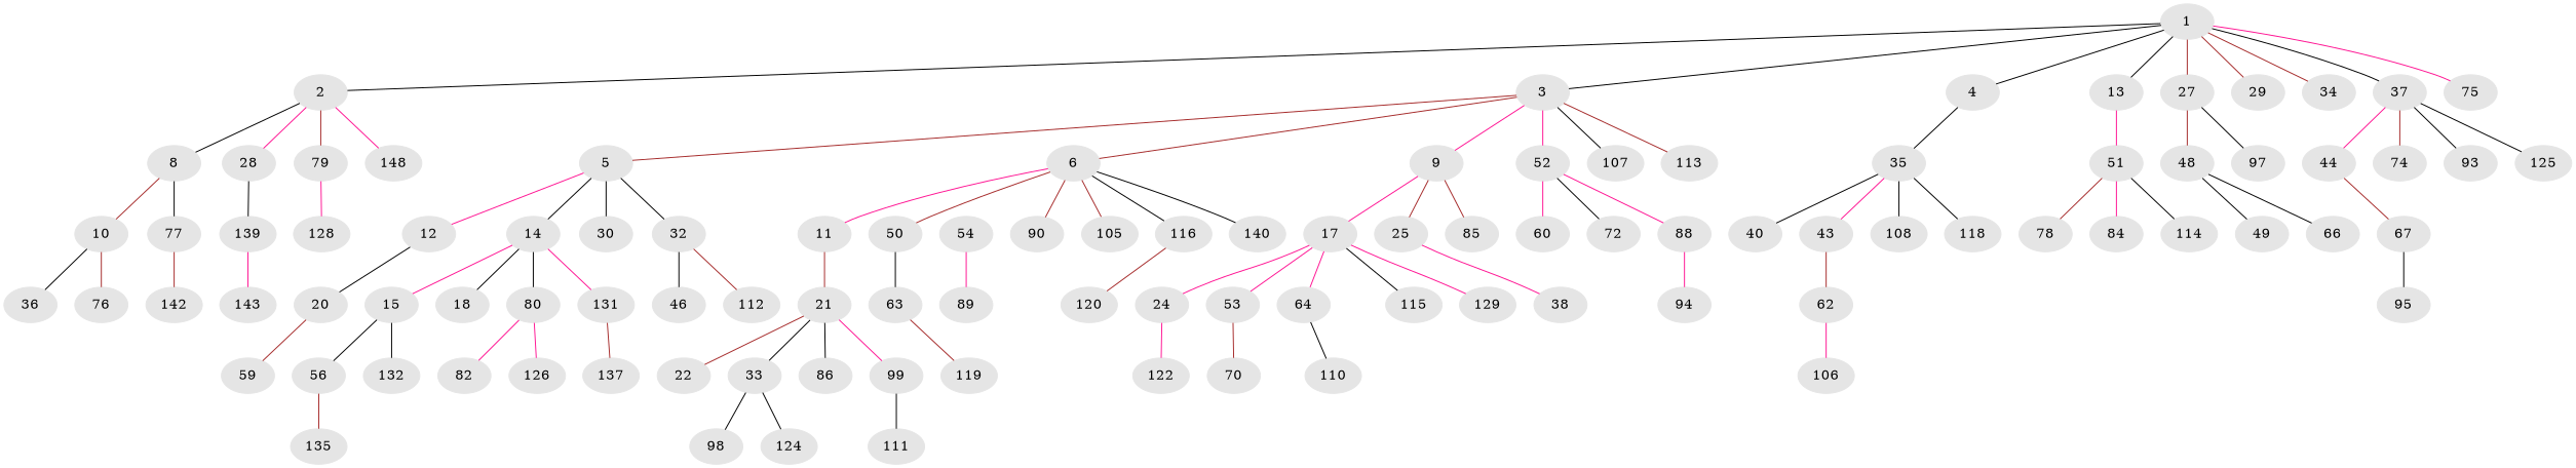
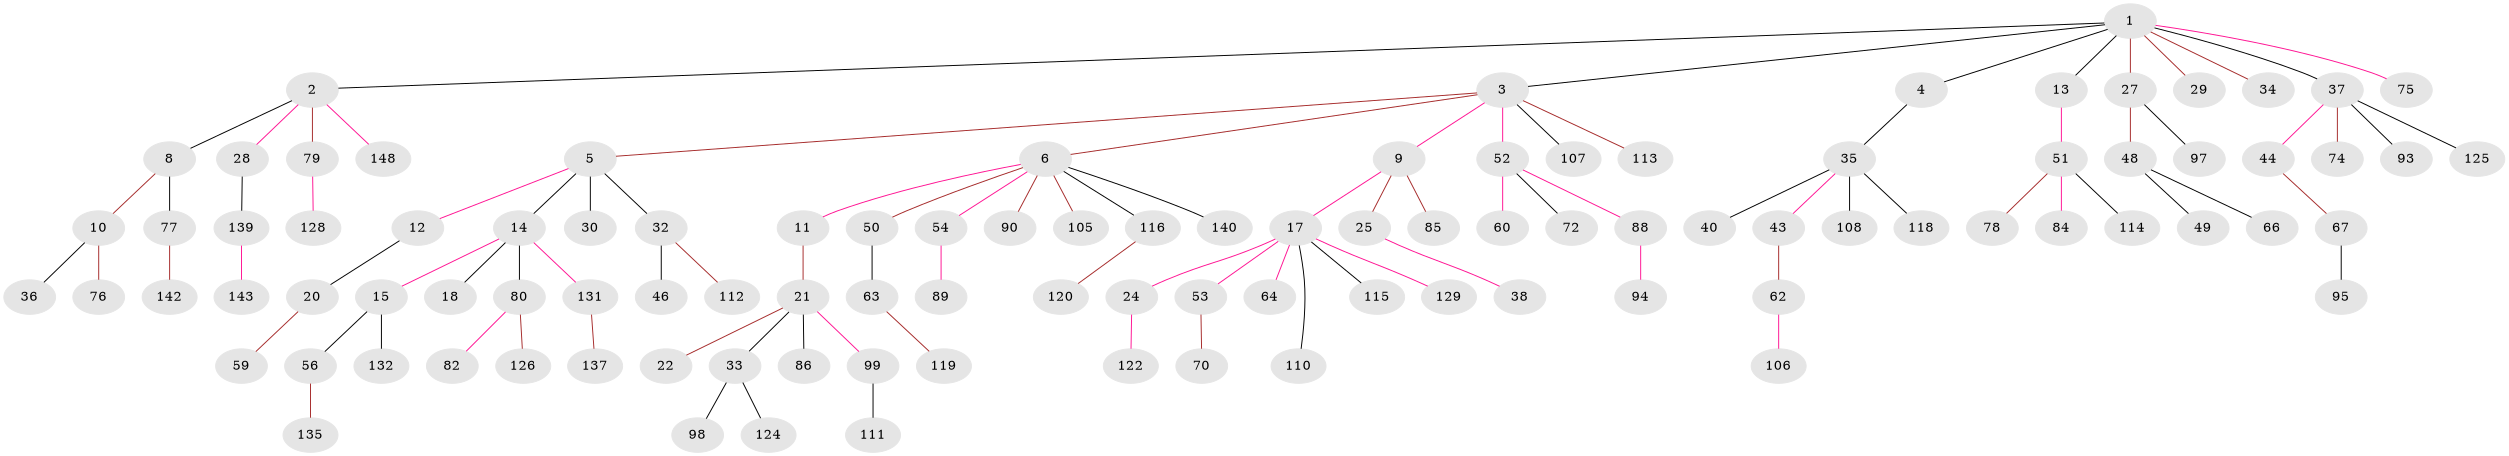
  graph {
    node [color=gray90 style=filled]
    edge [color=black]
    1 [super="+26"]
    2 [super="+7"]
    3 [super="+42"]
    4 [super="+101"]
    13
    27 [super="+61"]
    29 [super="+55"]
    34
    37 [super="+47"]
    75
    8 [super="+121"]
    28
    79
    148
    5 [super="+147"]
    6 [super="+19"]
    9 [super="+83"]
    52 [super="+58"]
    107
    113
    35 [super="+100"]
    51 [super="+57"]
    48
    97
    44 [super="+117"]
    74 [super="+96"]
    93
    125
    10 [super="+130"]
    77 [super="+91"]
    139
    128
    12 [super="+71"]
    14 [super="+16"]
    30 [super="+127"]
    32 [super="+68"]
    11
    50
    54 [super="+136"]
    90
    105
    116
    140
    17 [super="+23"]
    25 [super="+81"]
    85 [super="+104"]
    60
    72
    88
    40
    43 [super="+102"]
    108 [super="+141"]
    118
    20 [super="+41"]
    15 [super="+73"]
    18 [super="+31"]
    80 [super="+109"]
    131
    46
    112
    21
    63 [super="+69"]
    89 [super="+92"]
    120
    36
    76 [super="+146"]
    142
    24
    53
    64 [super="+65"]
    110
    115
    129
    38
    22
    33 [super="+45"]
    86
    99 [super="+145"]
    59
    78
    84 [super="+103"]
    114
    56
    132
    82
    126 [super="+134"]
    137 [super="+138"]
    135
    122
    70 [super="+87"]
    98
    124 [super="+144"]
    111
    49
    66 [super="+123"]
    143
    62
    67
    106
    95
    119 [super="+133"]
    94
    1 -- 2
    1 -- 3
    1 -- 4
    1 -- 13
    1 -- 27 [color=brown]
    1 -- 29 [color=brown]
    1 -- 34 [color=brown]
    1 -- 37
    1 -- 75 [color=deeppink]
    2 -- 8
    2 -- 28 [color=deeppink]
    2 -- 79 [color=brown]
    2 -- 148 [color=deeppink]
    3 -- 5 [color=brown]
    3 -- 6 [color=brown]
    3 -- 9 [color=deeppink]
    3 -- 52 [color=deeppink]
    3 -- 107
    3 -- 113 [color=brown]
    4 -- 35
    13 -- 51 [color=deeppink]
    27 -- 48 [color=brown]
    27 -- 97
    37 -- 44 [color=deeppink]
    37 -- 74 [color=brown]
    37 -- 93
    37 -- 125
    8 -- 10 [color=brown]
    8 -- 77
    28 -- 139
    79 -- 128 [color=deeppink]
    5 -- 12 [color=deeppink]
    5 -- 14
    5 -- 30
    5 -- 32
    6 -- 11 [color=deeppink]
    6 -- 50 [color=brown]
+   6 -- 54 [color=deeppink]
    6 -- 90 [color=brown]
    6 -- 105 [color=brown]
    6 -- 116
    6 -- 140
    9 -- 17 [color=deeppink]
    9 -- 25 [color=brown]
    9 -- 85 [color=brown]
    52 -- 60 [color=deeppink]
    52 -- 72
    52 -- 88 [color=deeppink]
    35 -- 40
    35 -- 43 [color=deeppink]
    35 -- 108
    35 -- 118
    51 -- 78 [color=brown]
    51 -- 84 [color=deeppink]
    51 -- 114
    48 -- 49
    48 -- 66
    44 -- 67 [color=brown]
    10 -- 36
    10 -- 76 [color=brown]
    77 -- 142 [color=brown]
    139 -- 143 [color=deeppink]
    12 -- 20
    14 -- 15 [color=deeppink]
    14 -- 18
    14 -- 80
    14 -- 131 [color=deeppink]
    32 -- 46
    32 -- 112 [color=brown]
    11 -- 21 [color=brown]
    50 -- 63
    54 -- 89 [color=deeppink]
    116 -- 120 [color=brown]
    17 -- 24 [color=deeppink]
    17 -- 53 [color=deeppink]
    17 -- 64 [color=deeppink]
-   64 -- 110
+   17 -- 110
    17 -- 115
    17 -- 129 [color=deeppink]
    25 -- 38 [color=deeppink]
    88 -- 94 [color=deeppink]
    43 -- 62 [color=brown]
    20 -- 59 [color=brown]
    15 -- 56
    15 -- 132
    80 -- 82 [color=deeppink]
-   80 -- 126 [color=deeppink]
+   80 -- 126 [color=brown]
    131 -- 137 [color=brown]
    21 -- 22 [color=brown]
    21 -- 33
    21 -- 86
    21 -- 99 [color=deeppink]
    63 -- 119 [color=brown]
    24 -- 122 [color=deeppink]
    53 -- 70 [color=brown]
    33 -- 98
    33 -- 124
    99 -- 111
    56 -- 135 [color=brown]
    62 -- 106 [color=deeppink]
    67 -- 95
  }
